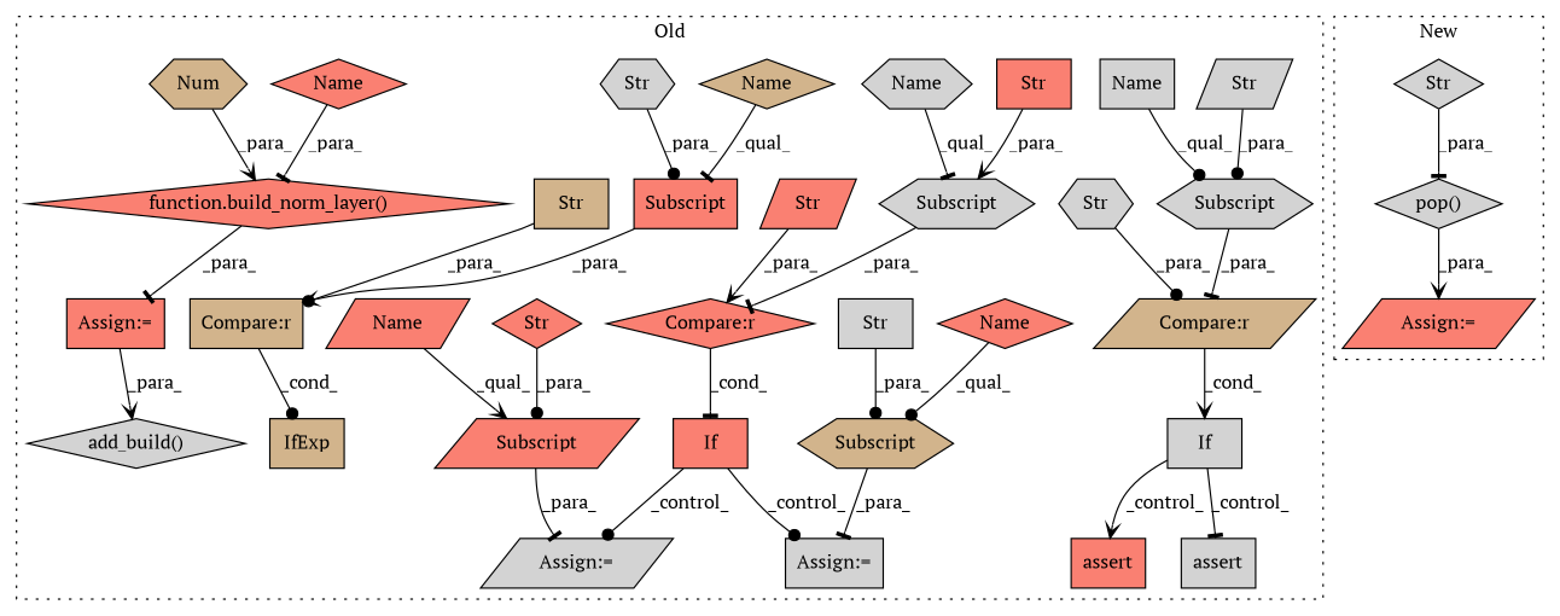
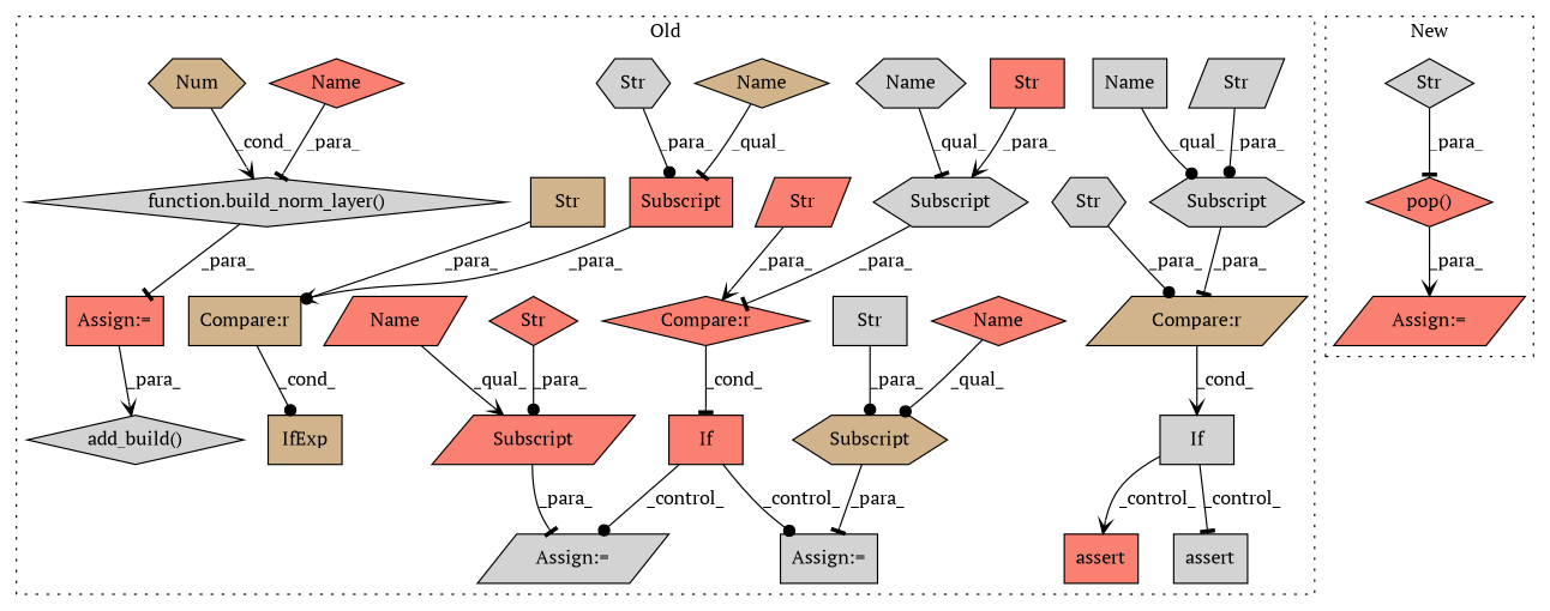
  digraph {
    fontname="PT Serif"
    node [a=66 fillcolor=lightgrey fontname="PT Serif" l=9 s=8494 shape=box style=filled]
    edge [arrowhead=dot fontname="PT Serif"]
    n1 [a=96 fillcolor=salmon l="3,14" label=If s="8491,8519"]
    n2 [a=40 fillcolor=salmon l=25 label="Compare:r" shape=diamond]
    n3 [a=68 l=3 label="Assign:=" s=8595 shape=parallelogram]
    n4 [a=63 fillcolor=salmon l="22,0" label=Subscript s="8598,0" shape=parallelogram]
    n5 [a=63 fillcolor=salmon l="17,0" label=Subscript s="8990,0"]
    n6 [fillcolor=salmon l=4 label=Str s=8515 shape=parallelogram]
    n7 [a=63 l="17,0" label=Subscript s="8300,0" shape=hexagon]
    n8 [fillcolor=salmon l=11 label=Str s=8608 shape=diamond]
    n9 [a=63 l="17,0" label=Subscript s="8494,0" shape=hexagon]
    n10 [a=40 fillcolor=tan l=25 label="Compare:r" s=8300 shape=parallelogram]
    n11 [a=96 l="3,14" label=If s="8297,8325"]
    n12 [l=4 label=Str s=8321 shape=hexagon]
    n13 [fillcolor=salmon l=6 label=Str s=8504]
    n14 [l=6 label=Str s=9000 shape=hexagon]
    n15 [l=6 label=Str s=8310 shape=parallelogram]
    n16 [a=40 fillcolor=tan l=25 label="Compare:r" s=8990]
    n17 [fillcolor=tan l=4 label=Str s=9011]
    n18 [a=63 fillcolor=tan l="20,0" label=Subscript s="8548,0" shape=hexagon]
    n19 [label=Str s=8558]
    n20 [a=51 fillcolor=tan l="4,6" label=IfExp s="8986,9015"]
    n21 [a=65 fillcolor=salmon l=7 label=assert s=8398]
-   n22 [a=75 fillcolor=salmon l="17,1" label="function.build_norm_layer()" s="8919,8949" shape=diamond]
+   n22 [a=75 l="17,1" label="function.build_norm_layer()" s="8919,8949" shape=diamond]
    n23 [a=65 l=7 label=assert s=8339]
    n24 [a=76 fillcolor=tan l=2 label=Num s=8947 shape=hexagon]
    n25 [a=68 l=3 label="Assign:=" s=8545]
    n26 [a=68 fillcolor=salmon l=3 label="Assign:=" s=8916]
    n27 [a=75 l="16,1" label="add_build()" s="9035,9081" shape=diamond]
    n28 [a=87 fillcolor=salmon label=Name s=8548 shape=diamond]
    n29 [a=87 label=Name s=8300]
    n30 [a=87 fillcolor=salmon label=Name s=8936 shape=diamond]
    n31 [a=87 fillcolor=tan label=Name s=8990 shape=diamond]
    n32 [a=87 fillcolor=salmon label=Name s=8598 shape=parallelogram]
    n33 [a=87 label=Name shape=hexagon]
-   n34 [a=75 l="14,1" label="pop()" s="8646,8666" shape=diamond]
+   n34 [a=75 fillcolor=salmon l="14,1" label="pop()" s="8646,8666" shape=diamond]
    n35 [a=68 fillcolor=salmon l=3 label="Assign:=" s=8643 shape=parallelogram]
    n36 [l=6 label=Str s=8660 shape=diamond]
    subgraph cluster_1 {
      label=Old
      style=dotted
      n1
      n2
      n3
      n4
      n5
      n6
      n7
      n8
      n9
      n10
      n11
      n12
      n13
      n14
      n15
      n16
      n17
      n18
      n19
      n20
      n21
      n22
      n23
      n24
      n25
      n26
      n27
      n28
      n29
      n30
      n31
      n32
      n33
    }
    subgraph cluster_2 {
      label=New
      style=dotted
      n34
      n35
      n36
    }
    n1 -> n3 [label=_control_]
    n1 -> n25 [label=_control_]
    n2 -> n1 [arrowhead=tee label=_cond_]
    n4 -> n3 [arrowhead=tee label=_para_]
    n5 -> n16 [arrowhead=vee label=_para_]
    n6 -> n2 [arrowhead=vee label=_para_]
    n7 -> n10 [arrowhead=tee label=_para_]
    n8 -> n4 [label=_para_]
    n9 -> n2 [arrowhead=tee label=_para_]
    n10 -> n11 [arrowhead=vee label=_cond_]
    n11 -> n21 [arrowhead=vee label=_control_]
    n11 -> n23 [arrowhead=tee label=_control_]
    n12 -> n10 [label=_para_]
    n13 -> n9 [arrowhead=vee label=_para_]
    n14 -> n5 [label=_para_]
    n15 -> n7 [label=_para_]
    n16 -> n20 [label=_cond_]
    n17 -> n16 [label=_para_]
    n18 -> n25 [arrowhead=tee label=_para_]
    n19 -> n18 [label=_para_]
    n22 -> n26 [arrowhead=tee label=_para_]
-   n24 -> n22 [arrowhead=vee label=_para_]
+   n24 -> n22 [arrowhead=vee label=_cond_]
    n26 -> n27 [arrowhead=vee label=_para_]
    n28 -> n18 [label=_qual_]
    n29 -> n7 [label=_qual_]
    n30 -> n22 [arrowhead=tee label=_para_]
    n31 -> n5 [arrowhead=tee label=_qual_]
    n32 -> n4 [arrowhead=vee label=_qual_]
    n33 -> n9 [arrowhead=tee label=_qual_]
    n34 -> n35 [arrowhead=vee label=_para_]
    n36 -> n34 [arrowhead=tee label=_para_]
  }
